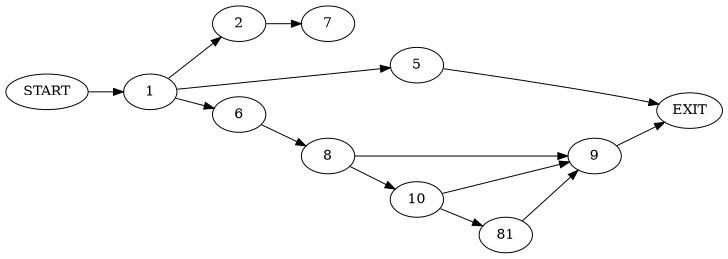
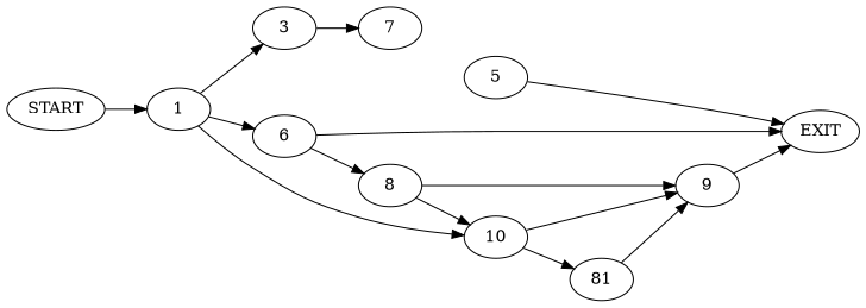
  digraph {
    rankdir=LR
    n1 [label=START]
    1
-   3 [label=2]
+   3
    5
    6
    n6 [label=EXIT]
    7
    8
    9
    10
    n11 [label=81]
    n1 -> 1
    1 -> 3
-   1 -> 5
+   1 -> 10
    1 -> 6
    3 -> 7
    5 -> n6
+   6 -> n6
    6 -> 8
    8 -> 9
    8 -> 10
    9 -> n6
    10 -> 9
    10 -> n11
    n11 -> 9
  }
